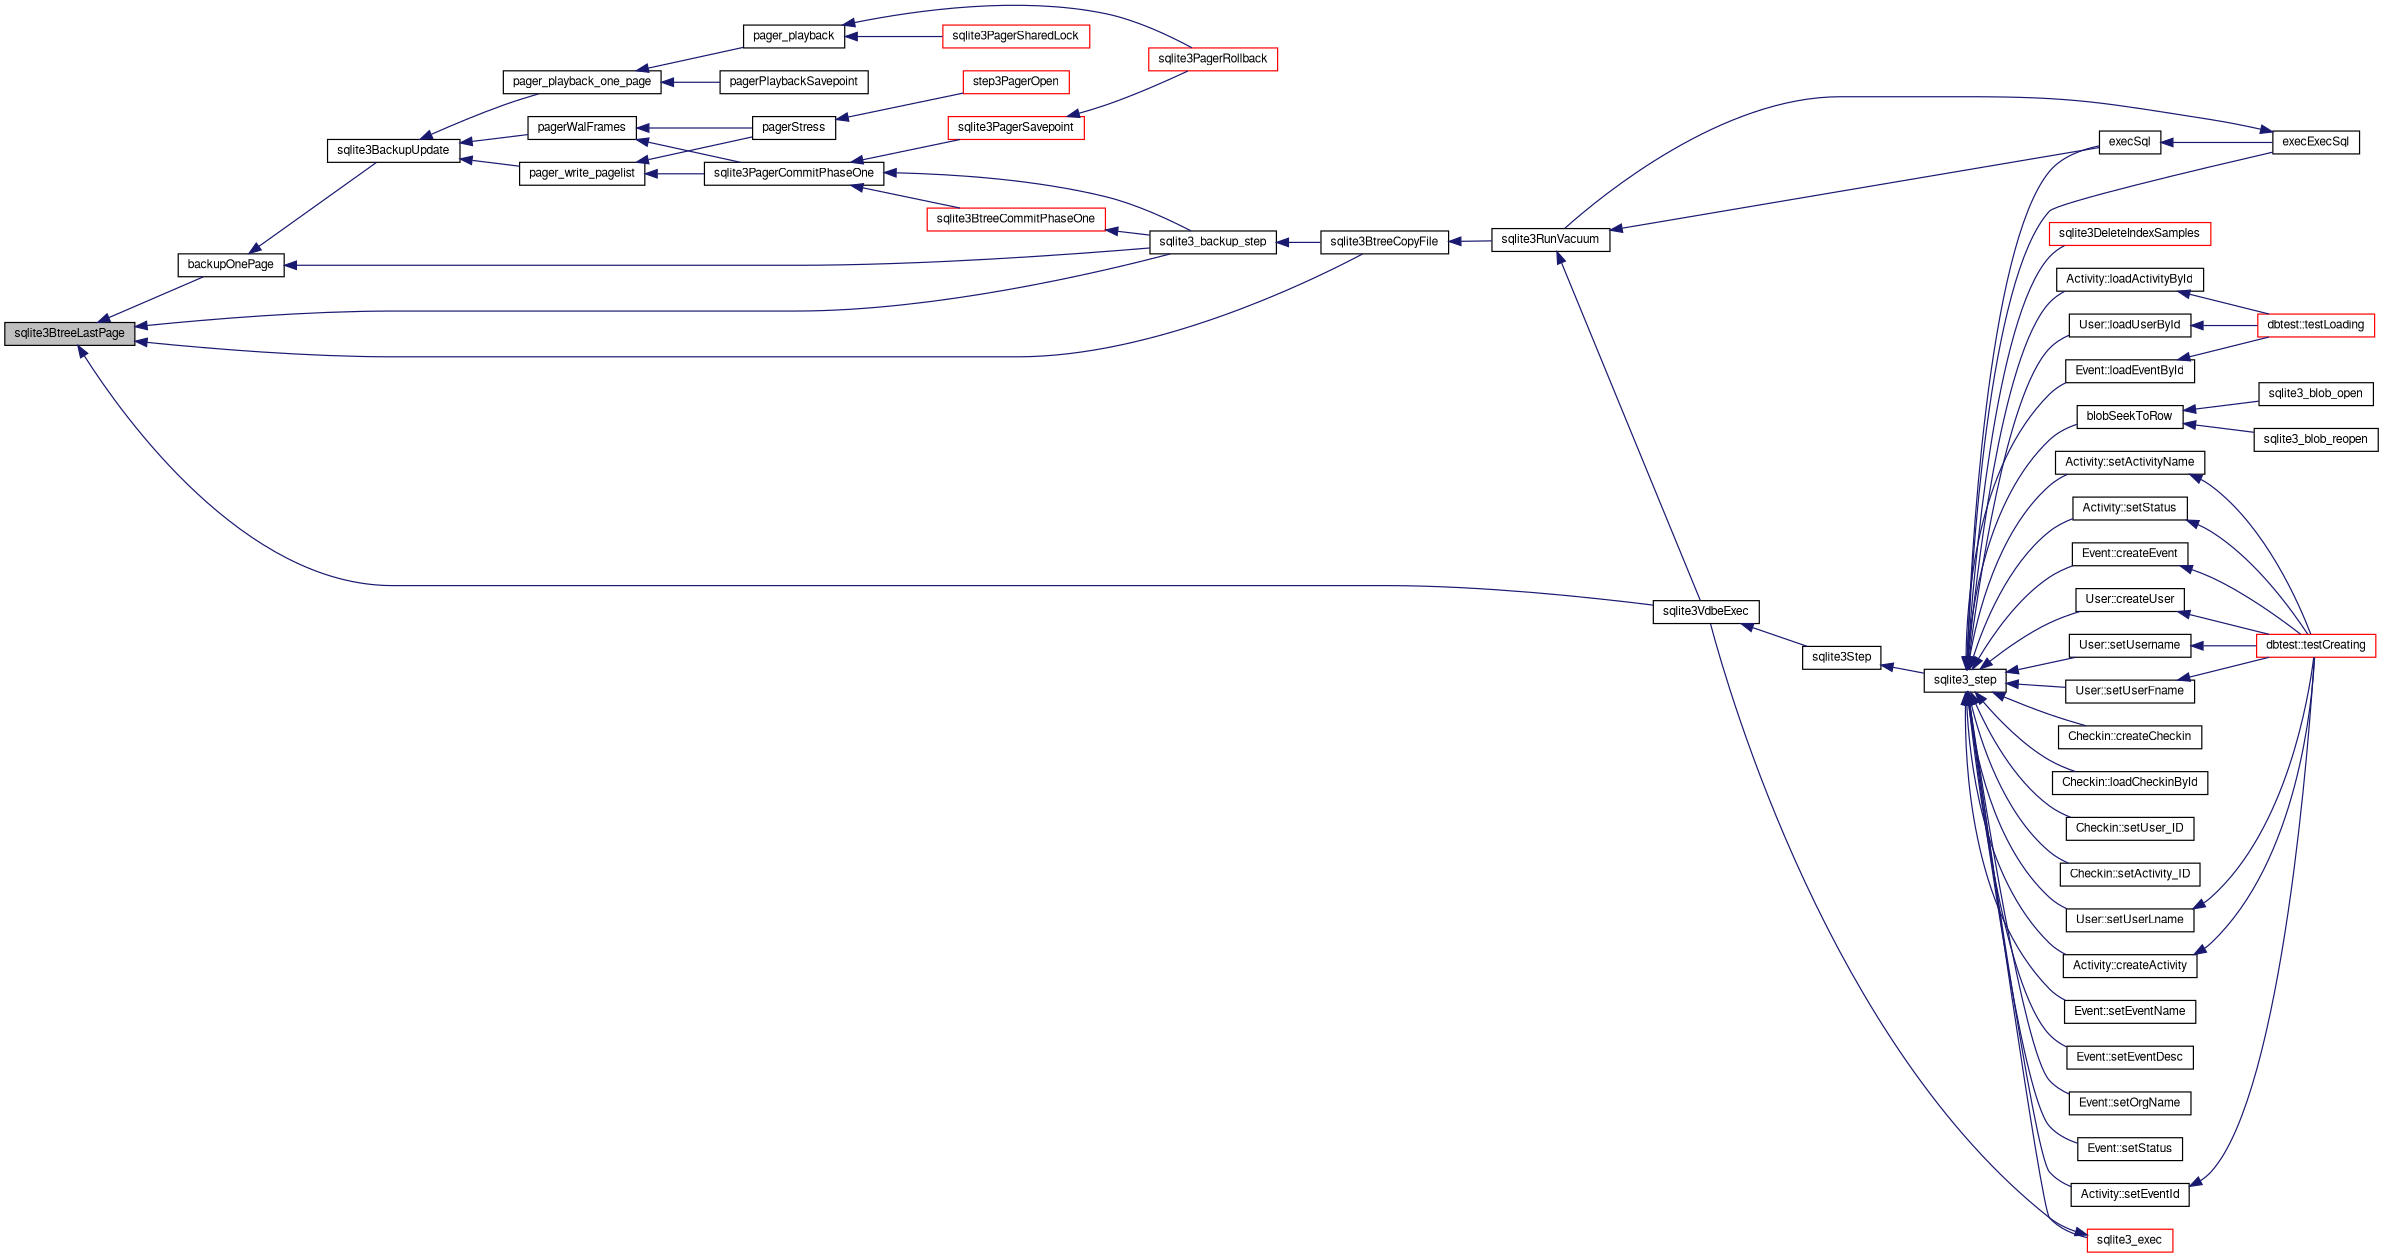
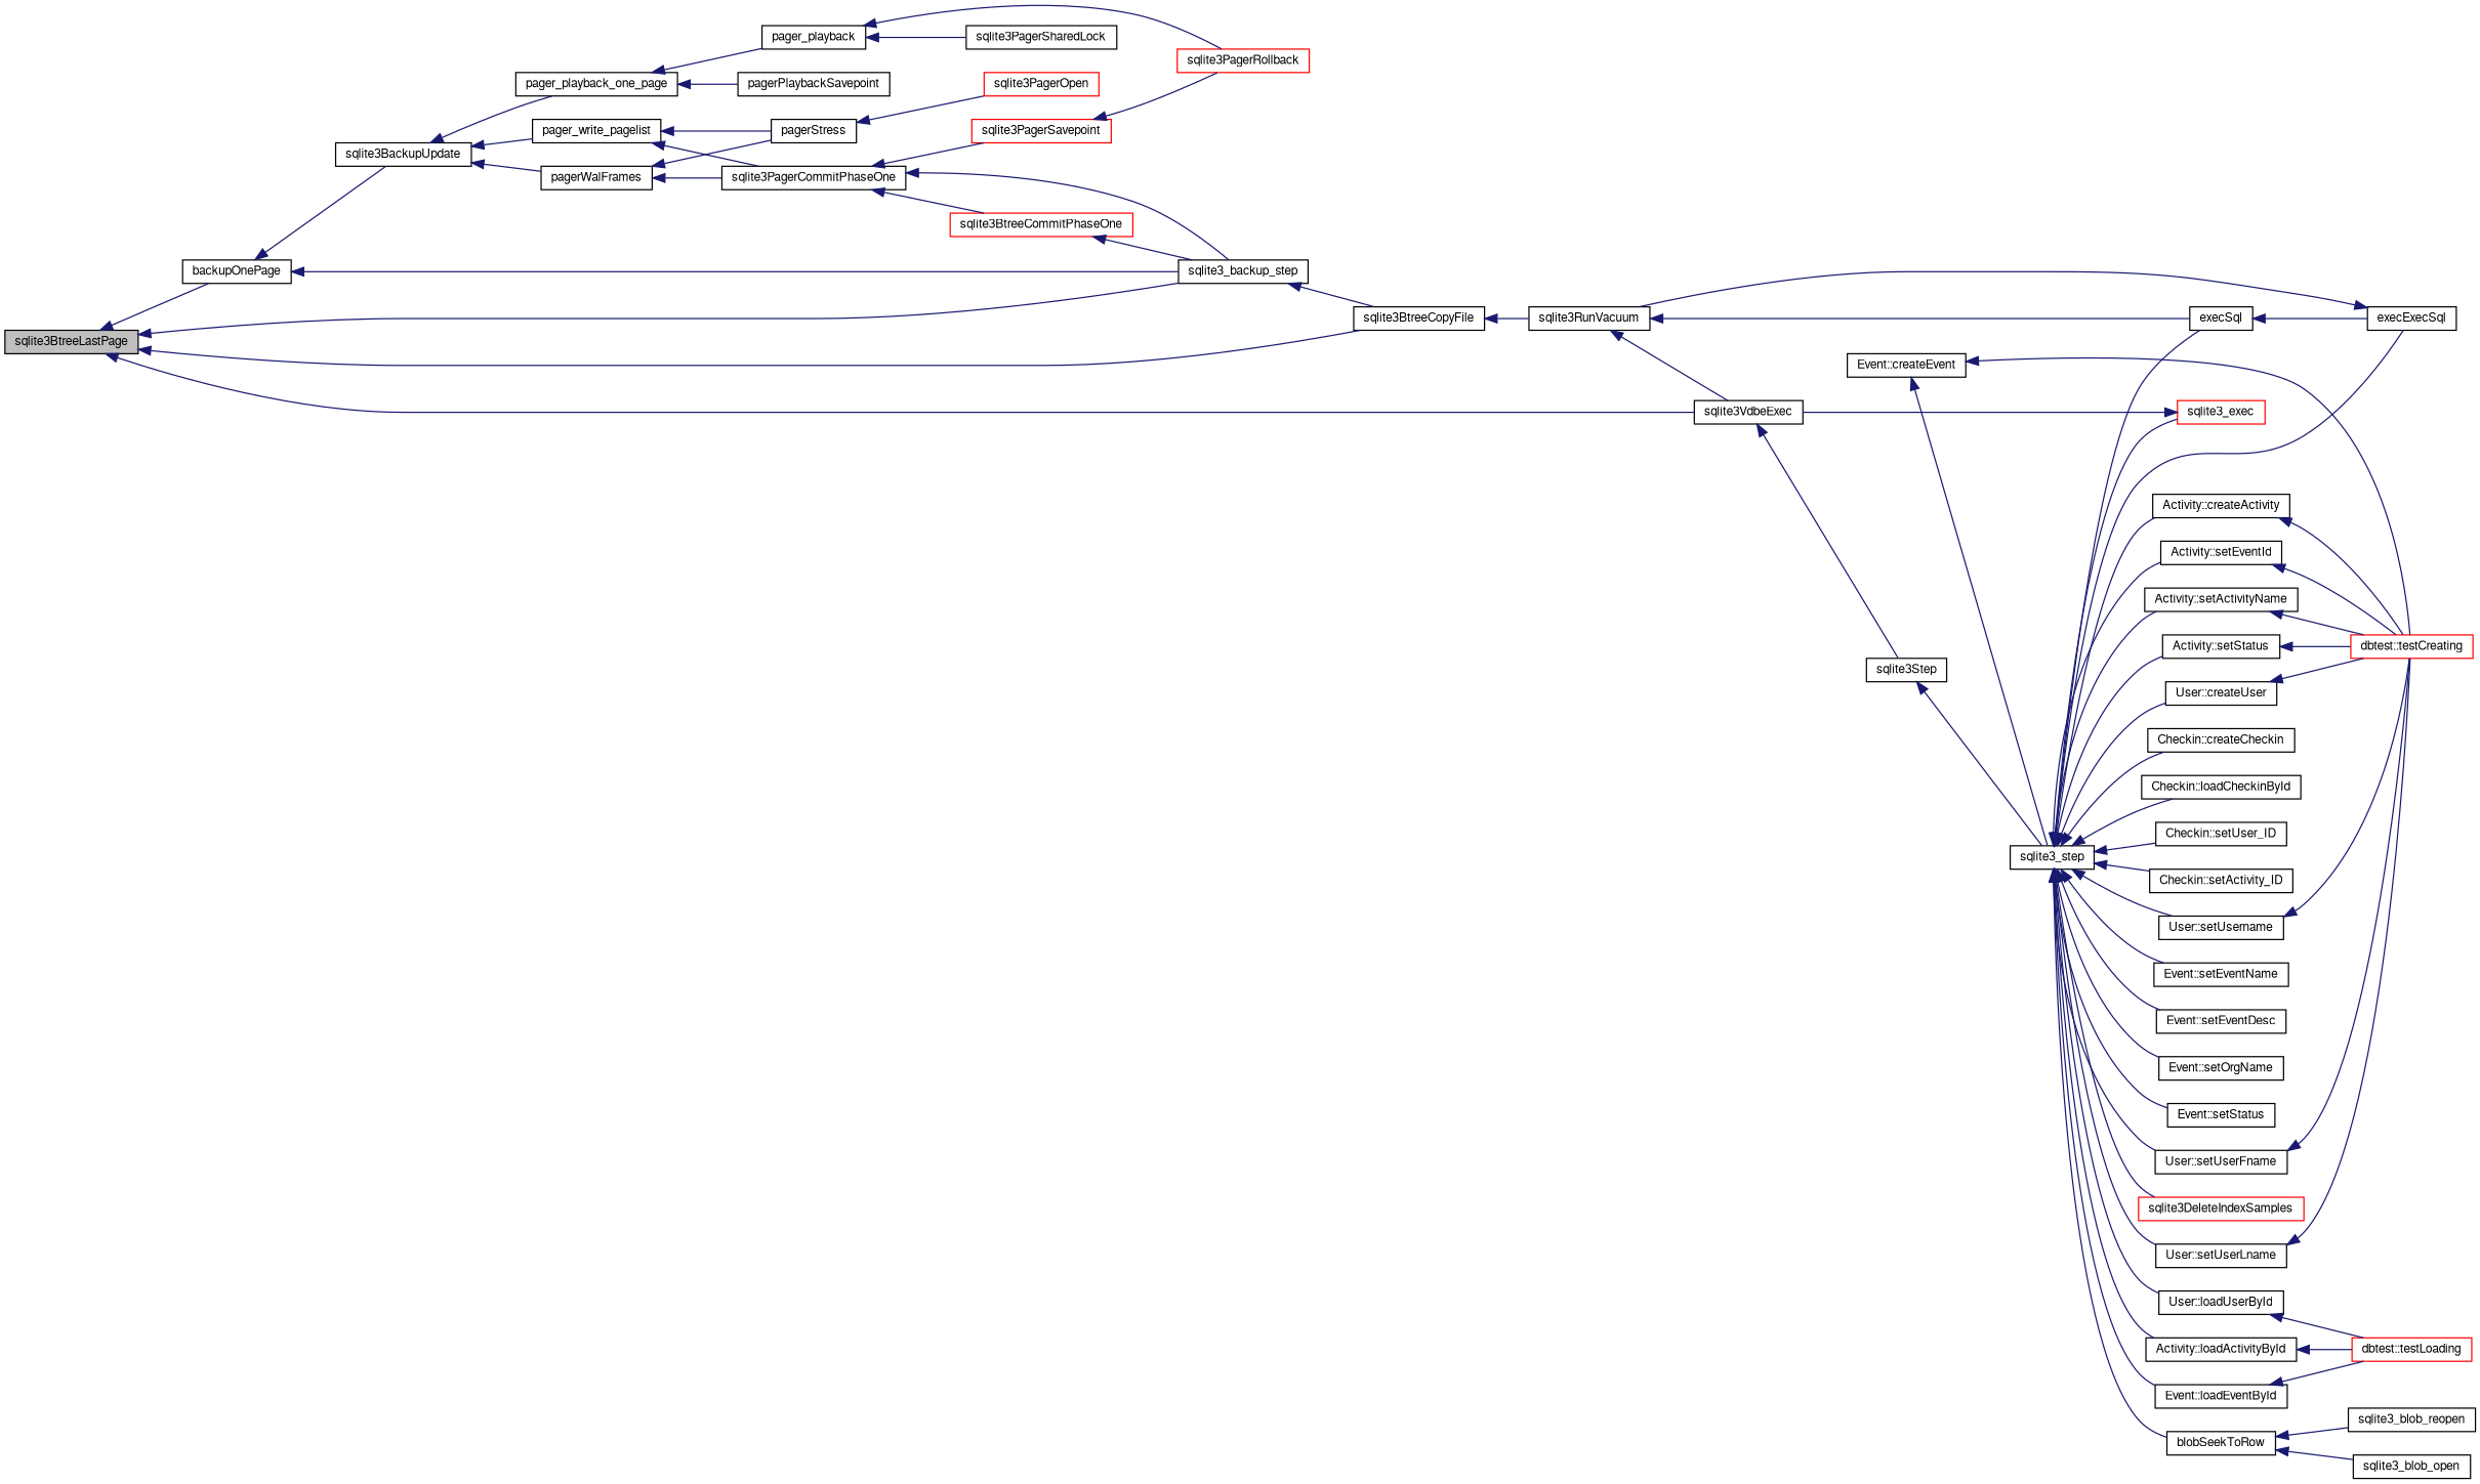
  digraph {
    rankdir=LR
    node [color=black fillcolor=white fontname=FreeSans fontsize=10 shape=record style=filled]
    edge [color=midnightblue dir=back fontname=FreeSans fontsize=10 labelfontname=FreeSans labelfontsize=10 style=solid]
    n1 [fillcolor=grey75 fontcolor=black height=0.2 label=sqlite3BtreeLastPage width=0.4]
    n2 [height=0.2 label=backupOnePage width=0.4]
    n3 [height=0.2 label=sqlite3_backup_step width=0.4]
    n4 [height=0.2 label=sqlite3BtreeCopyFile width=0.4]
    n5 [height=0.2 label=sqlite3VdbeExec width=0.4]
    n6 [height=0.2 label=sqlite3BackupUpdate width=0.4]
    n7 [height=0.2 label=sqlite3RunVacuum width=0.4]
    n8 [height=0.2 label=sqlite3Step width=0.4]
    n9 [height=0.2 label=pager_playback_one_page width=0.4]
    n10 [height=0.2 label=pagerWalFrames width=0.4]
    n11 [height=0.2 label=pager_write_pagelist width=0.4]
    n12 [height=0.2 label=execSql width=0.4]
    n13 [height=0.2 label=sqlite3_step width=0.4]
    n14 [height=0.2 label="Activity::createActivity" width=0.4]
    n15 [height=0.2 label="Activity::loadActivityById" width=0.4]
    n16 [height=0.2 label="Activity::setEventId" width=0.4]
    n17 [height=0.2 label="Activity::setActivityName" width=0.4]
    n18 [height=0.2 label="Activity::setStatus" width=0.4]
    n19 [height=0.2 label="Checkin::createCheckin" width=0.4]
    n20 [height=0.2 label="Checkin::loadCheckinById" width=0.4]
    n21 [height=0.2 label="Checkin::setUser_ID" width=0.4]
    n22 [height=0.2 label="Checkin::setActivity_ID" width=0.4]
    n23 [height=0.2 label="Event::createEvent" width=0.4]
    n24 [height=0.2 label="Event::loadEventById" width=0.4]
    n25 [height=0.2 label="Event::setEventName" width=0.4]
    n26 [height=0.2 label="Event::setEventDesc" width=0.4]
    n27 [height=0.2 label="Event::setOrgName" width=0.4]
    n28 [height=0.2 label="Event::setStatus" width=0.4]
    n29 [height=0.2 label=blobSeekToRow width=0.4]
    n30 [color=red height=0.2 label=sqlite3DeleteIndexSamples width=0.4]
    n31 [color=red height=0.2 label=sqlite3_exec width=0.4]
    n32 [height=0.2 label=execExecSql width=0.4]
    n33 [height=0.2 label="User::createUser" width=0.4]
    n34 [height=0.2 label="User::loadUserById" width=0.4]
    n35 [height=0.2 label="User::setUsername" width=0.4]
    n36 [height=0.2 label="User::setUserFname" width=0.4]
    n37 [height=0.2 label="User::setUserLname" width=0.4]
    n38 [color=red height=0.2 label="dbtest::testCreating" width=0.4]
    n39 [color=red height=0.2 label="dbtest::testLoading" width=0.4]
    n40 [height=0.2 label=sqlite3_blob_open width=0.4]
    n41 [height=0.2 label=sqlite3_blob_reopen width=0.4]
    n42 [height=0.2 label=pager_playback width=0.4]
    n43 [height=0.2 label=pagerPlaybackSavepoint width=0.4]
    n44 [height=0.2 label=pagerStress width=0.4]
    n45 [height=0.2 label=sqlite3PagerCommitPhaseOne width=0.4]
-   n46 [color=red height=0.2 label=sqlite3PagerSharedLock width=0.4]
+   n46 [height=0.2 label=sqlite3PagerSharedLock width=0.4]
    n47 [color=red height=0.2 label=sqlite3PagerRollback width=0.4]
    n48 [color=red height=0.2 label=sqlite3PagerSavepoint width=0.4]
-   n49 [color=red height=0.2 label=step3PagerOpen width=0.4]
+   n49 [color=red height=0.2 label=sqlite3PagerOpen width=0.4]
    n50 [color=red height=0.2 label=sqlite3BtreeCommitPhaseOne width=0.4]
    n1 -> n2
    n1 -> n3
    n1 -> n4
    n1 -> n5
    n2 -> n3
    n2 -> n6
    n3 -> n4
    n4 -> n7
    n5 -> n8
    n6 -> n9
    n6 -> n10
    n6 -> n11
    n7 -> n5
    n7 -> n12
    n8 -> n13
    n9 -> n42
    n9 -> n43
    n10 -> n44
    n10 -> n45
    n11 -> n44
    n11 -> n45
    n12 -> n32
    n13 -> n12
    n13 -> n14
    n13 -> n15
    n13 -> n16
    n13 -> n17
    n13 -> n18
    n13 -> n19
    n13 -> n20
    n13 -> n21
    n13 -> n22
-   n13 -> n23
+   n23 -> n13
    n13 -> n24
    n13 -> n25
    n13 -> n26
    n13 -> n27
    n13 -> n28
    n13 -> n29
    n13 -> n30
    n13 -> n31
    n13 -> n32
    n13 -> n33
    n13 -> n34
    n13 -> n35
    n13 -> n36
    n13 -> n37
    n14 -> n38
    n15 -> n39
    n16 -> n38
    n17 -> n38
    n18 -> n38
    n23 -> n38
    n24 -> n39
    n29 -> n40
    n29 -> n41
    n31 -> n5
    n32 -> n7
    n33 -> n38
    n34 -> n39
    n35 -> n38
    n36 -> n38
    n37 -> n38
    n42 -> n46
    n42 -> n47
    n44 -> n49
    n45 -> n3
    n45 -> n48
    n45 -> n50
    n48 -> n47
    n50 -> n3
  }
